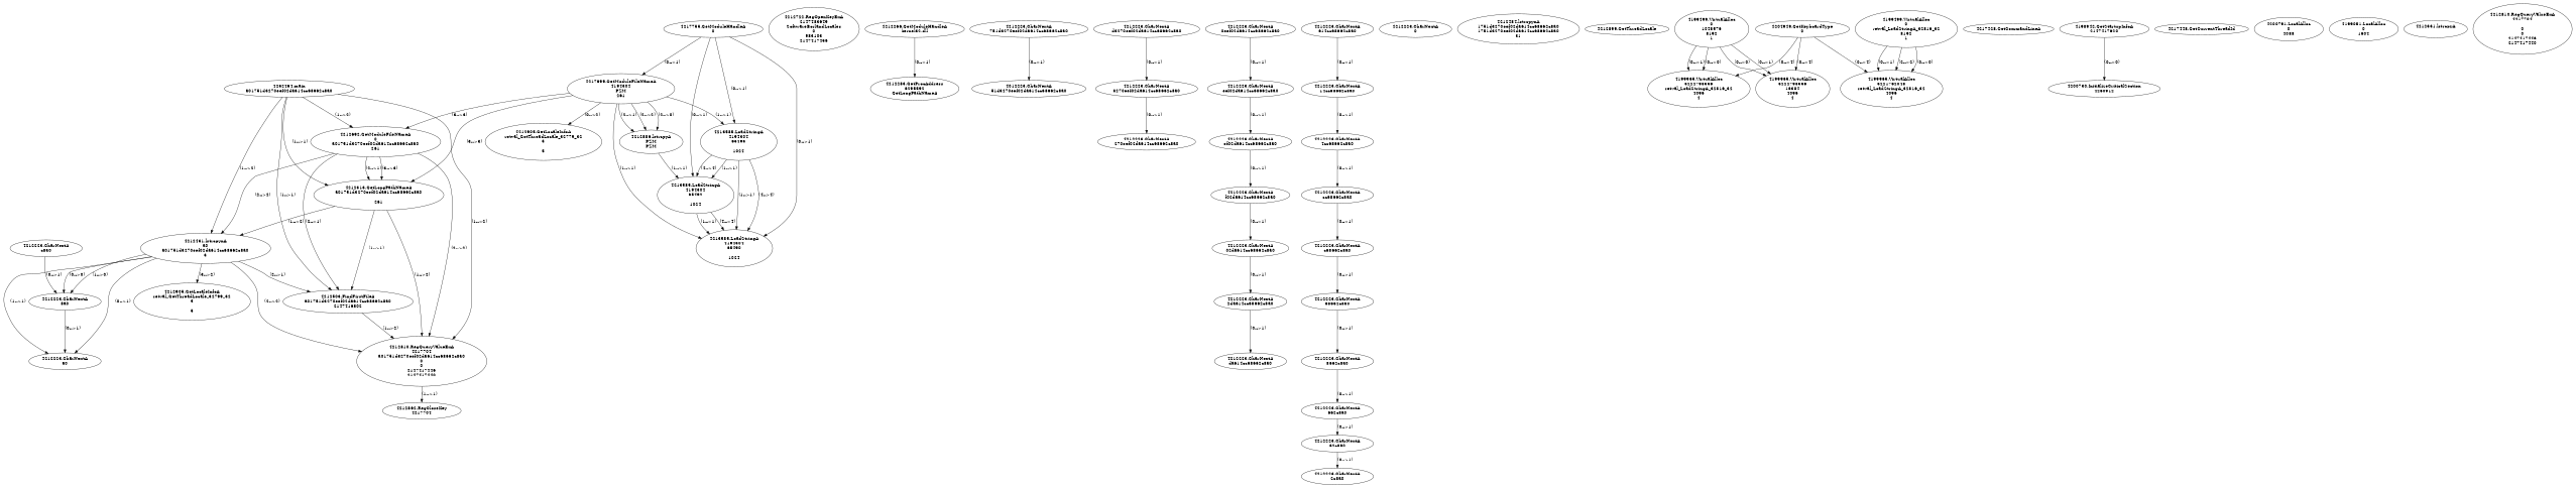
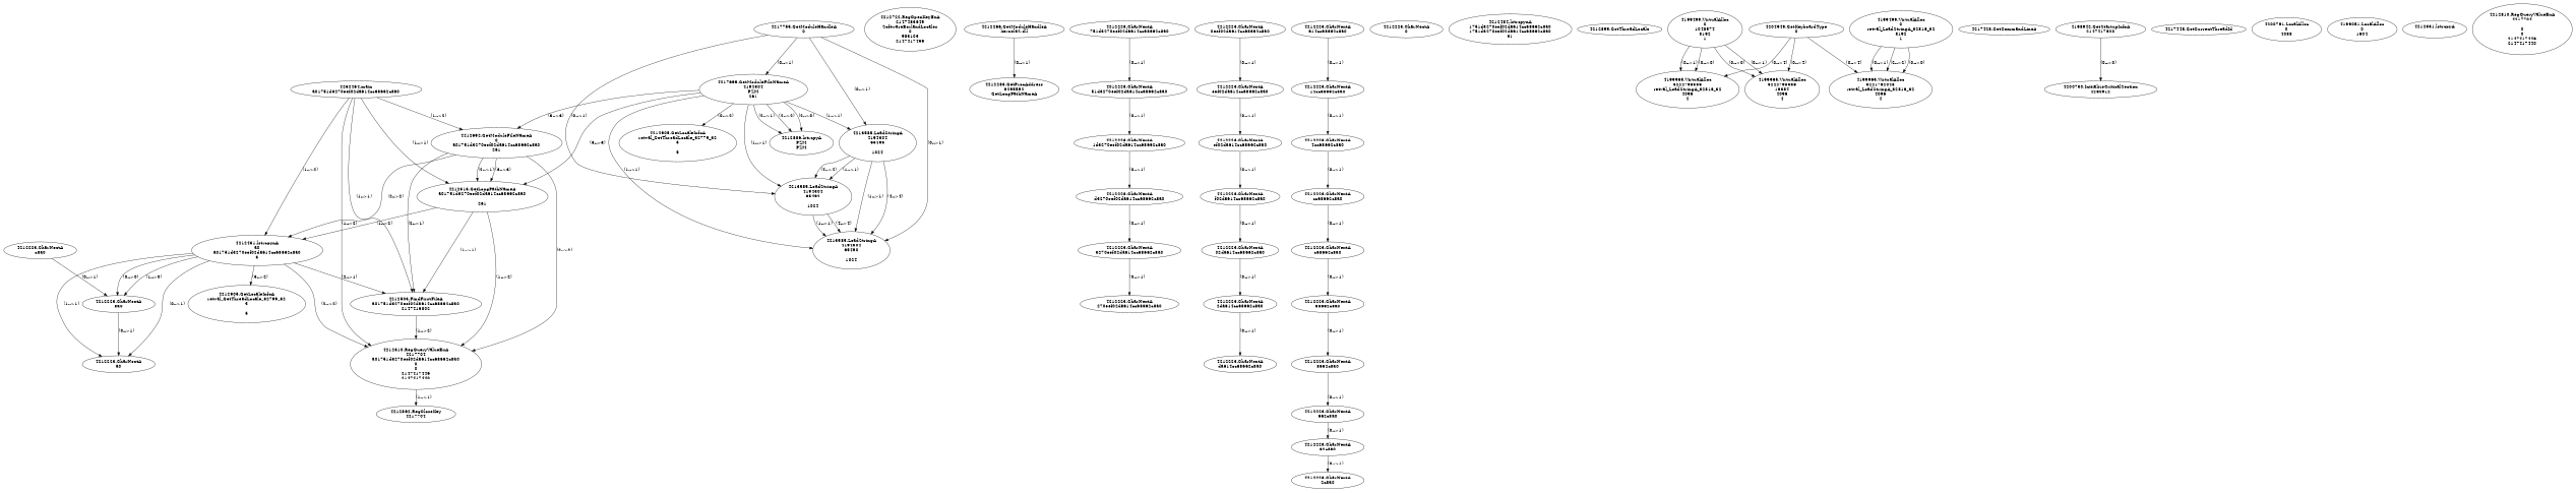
  digraph {
    n1 [label="4252464.main\na01751d3270eef02da614cc68662c8a0"]
    n2 [label="4212692.GetModuleFileNameA\n0\na01751d3270eef02da614cc68662c8a0\n261"]
    n3 [label="4212313.GetLongPathNameA\na01751d3270eef02da614cc68662c8a0\n\n261"]
    n4 [label="4212431.lstrcpynA\na0\na01751d3270eef02da614cc68662c8a0\n3"]
    n5 [label="4212503.FindFirstFileA\na01751d3270eef02da614cc68662c8a0\n2147416802"]
    n6 [label="4212810.RegQueryValueExA\n4217704\na01751d3270eef02da614cc68662c8a0\n0\n0\n2147417446\n2147417440"]
    n7 [label="4212905.GetLocaleInfoA\nretval_GetThreadLocale_32799_32\n3\n\n5"]
    n8 [label="4212223.CharNextA\n8a0"]
    n9 [label="4212223.CharNextA\na0"]
    n10 [label="4212862.RegCloseKey\n4217704"]
    n11 [label="4217755.GetModuleHandleA\n0"]
    n12 [label="4217699.GetModuleFileNameA\n4194304\nPZM\n261"]
    n13 [label="4213585.LoadStringA\n4194304\n65493\n\n1024"]
    n14 [label="4213585.LoadStringA\n4194304\n65492\n\n1024"]
    n15 [label="4213585.LoadStringA\n4194304\n65490\n\n1024"]
    n16 [label="4212886.lstrcpyA\nPZM\nPZM"]
    n17 [label="4212905.GetLocaleInfoA\nretval_GetThreadLocale_32779_32\n3\n\n5"]
    n18 [label="4212722.RegOpenKeyExA\n2147483649\nSoftware\Borland\Locales\n0\n983103\n2147417456"]
    n19 [label="4212266.GetModuleHandleA\nkernel32.dll"]
    n20 [label="4212283.GetProcAddress\n6295592\nGetLongPathNameA"]
    n21 [label="4212223.CharNextA\n751d3270eef02da614cc68662c8a0"]
    n22 [label="4012223.CharNextA\n51d3270eef02da614cc68662c8a0"]
+   n23 [label="4212223.CharNextA\n1d3270eef02da614cc68662c8a0"]
    n24 [label="4212223.CharNextA\nd3270eef02da614cc68662c8a0"]
    n25 [label="4212223.CharNextA\n3270eef02da614cc68662c8a0"]
    n26 [label="4212223.CharNextA\n270eef02da614cc68662c8a0"]
    n27 [label="4212223.CharNextA\n0eef02da614cc68662c8a0"]
    n28 [label="4212223.CharNextA\neef02da614cc68662c8a0"]
    n29 [label="4212223.CharNextA\nef02da614cc68662c8a0"]
    n30 [label="4212223.CharNextA\nf02da614cc68662c8a0"]
    n31 [label="4212223.CharNextA\n02da614cc68662c8a0"]
    n32 [label="4212223.CharNextA\n2da614cc68662c8a0"]
    n33 [label="4212223.CharNextA\nda614cc68662c8a0"]
    n34 [label="4212223.CharNextA\n614cc68662c8a0"]
    n35 [label="4212223.CharNextA\n14cc68662c8a0"]
    n36 [label="4212223.CharNextA\n4cc68662c8a0"]
    n37 [label="4212223.CharNextA\ncc68662c8a0"]
    n38 [label="4212223.CharNextA\nc68662c8a0"]
    n39 [label="4212223.CharNextA\n68662c8a0"]
    n40 [label="4212223.CharNextA\n8662c8a0"]
    n41 [label="4212223.CharNextA\n662c8a0"]
    n42 [label="4212223.CharNextA\n62c8a0"]
    n43 [label="4212223.CharNextA\n2c8a0"]
    n44 [label="4212223.CharNextA\nc8a0"]
    n45 [label="4212223.CharNextA\n0"]
    n46 [label="4212484.lstrcpynA\n1751d3270eef02da614cc68662c8a0\n1751d3270eef02da614cc68662c8a0\n31"]
    n47 [label="4212899.GetThreadLocale\n"]
    n48 [label="4204949.GetKeyboardType\n0"]
    n49 [label="4199965.VirtualAlloc\n3222798336\n16384\n4096\n4"]
    n50 [label="4199965.VirtualAlloc\n3221762048\nretval_LoadStringA_32816_32\n4096\n4"]
    n51 [label="4199965.VirtualAlloc\n3222798336\nretval_LoadStringA_32816_32\n4096\n4"]
    n52 [label="4217428.GetCommandLineA\n"]
    n53 [label="4198942.GetStartupInfoA\n2147417620"]
    n54 [label="4200730.InitializeCriticalSection\n4260912"]
    n55 [label="4217448.GetCurrentThreadId\n"]
    n56 [label="4200791.LocalAlloc\n0\n4088"]
-   n57 [label="4199499.VirtualAlloc\n0\n1048576\n8192\n1"]
+   n57 [label="4199499.VirtualAlloc\n0\n1048574\n8192\n1"]
    n58 [label="4199051.LocalAlloc\n0\n1604"]
    n59 [label="4199499.VirtualAlloc\n0\nretval_LoadStringA_32816_32\n8192\n1"]
    n60 [label="4212331.lstrcpyA\n\n"]
    n61 [label="4212810.RegQueryValueExA\n4217704\n\n0\n0\n2147417446\n2147417440"]
    n1 -> n2 [label="(1-->2)"]
    n1 -> n3 [label="(1-->1)"]
    n1 -> n4 [label="(1-->2)"]
    n1 -> n5 [label="(1-->1)"]
    n1 -> n6 [label="(1-->2)"]
    n2 -> n3 [label="(2-->1)"]
    n2 -> n3 [label="(3-->3)"]
    n2 -> n4 [label="(2-->2)"]
    n2 -> n5 [label="(2-->1)"]
    n2 -> n6 [label="(2-->2)"]
    n3 -> n4 [label="(1-->2)"]
    n3 -> n5 [label="(1-->1)"]
    n3 -> n6 [label="(1-->2)"]
    n4 -> n5 [label="(2-->1)"]
    n4 -> n6 [label="(2-->2)"]
    n4 -> n7 [label="(3-->2)"]
    n4 -> n8 [label="(1-->0)"]
    n4 -> n8 [label="(0-->0)"]
    n4 -> n9 [label="(1-->1)"]
    n4 -> n9 [label="(0-->1)"]
    n5 -> n6 [label="(1-->2)"]
    n6 -> n10 [label="(1-->1)"]
    n8 -> n9 [label="(0-->1)"]
    n11 -> n12 [label="(0-->1)"]
    n11 -> n13 [label="(0-->1)"]
    n11 -> n14 [label="(0-->1)"]
    n11 -> n15 [label="(0-->1)"]
    n12 -> n2 [label="(3-->3)"]
    n12 -> n3 [label="(3-->3)"]
    n12 -> n13 [label="(1-->1)"]
-   n16 -> n14 [label="(1-->1)"]
+   n12 -> n14 [label="(1-->1)"]
    n12 -> n15 [label="(1-->1)"]
    n12 -> n16 [label="(2-->1)"]
    n12 -> n16 [label="(2-->2)"]
    n12 -> n16 [label="(2-->0)"]
    n12 -> n17 [label="(0-->2)"]
    n13 -> n14 [label="(1-->1)"]
    n13 -> n14 [label="(4-->4)"]
    n13 -> n15 [label="(1-->1)"]
    n13 -> n15 [label="(4-->4)"]
    n14 -> n15 [label="(1-->1)"]
    n14 -> n15 [label="(4-->4)"]
    n19 -> n20 [label="(0-->1)"]
    n21 -> n22 [label="(0-->1)"]
+   n22 -> n23 [label="(0-->1)"]
+   n23 -> n24 [label="(0-->1)"]
    n24 -> n25 [label="(0-->1)"]
    n25 -> n26 [label="(0-->1)"]
    n27 -> n28 [label="(0-->1)"]
    n28 -> n29 [label="(0-->1)"]
    n29 -> n30 [label="(0-->1)"]
    n30 -> n31 [label="(0-->1)"]
    n31 -> n32 [label="(0-->1)"]
    n32 -> n33 [label="(0-->1)"]
    n34 -> n35 [label="(0-->1)"]
    n35 -> n36 [label="(0-->1)"]
    n36 -> n37 [label="(0-->1)"]
    n37 -> n38 [label="(0-->1)"]
    n38 -> n39 [label="(0-->1)"]
    n39 -> n40 [label="(0-->1)"]
    n40 -> n41 [label="(0-->1)"]
    n41 -> n42 [label="(0-->1)"]
    n42 -> n43 [label="(0-->1)"]
    n44 -> n8 [label="(0-->1)"]
    n48 -> n49 [label="(0-->4)"]
    n48 -> n50 [label="(0-->4)"]
    n48 -> n51 [label="(0-->4)"]
    n53 -> n54 [label="(0-->0)"]
    n57 -> n49 [label="(0-->1)"]
    n57 -> n49 [label="(0-->0)"]
    n57 -> n51 [label="(0-->1)"]
    n57 -> n51 [label="(0-->0)"]
    n59 -> n50 [label="(0-->1)"]
    n59 -> n50 [label="(2-->2)"]
    n59 -> n50 [label="(0-->0)"]
  }
